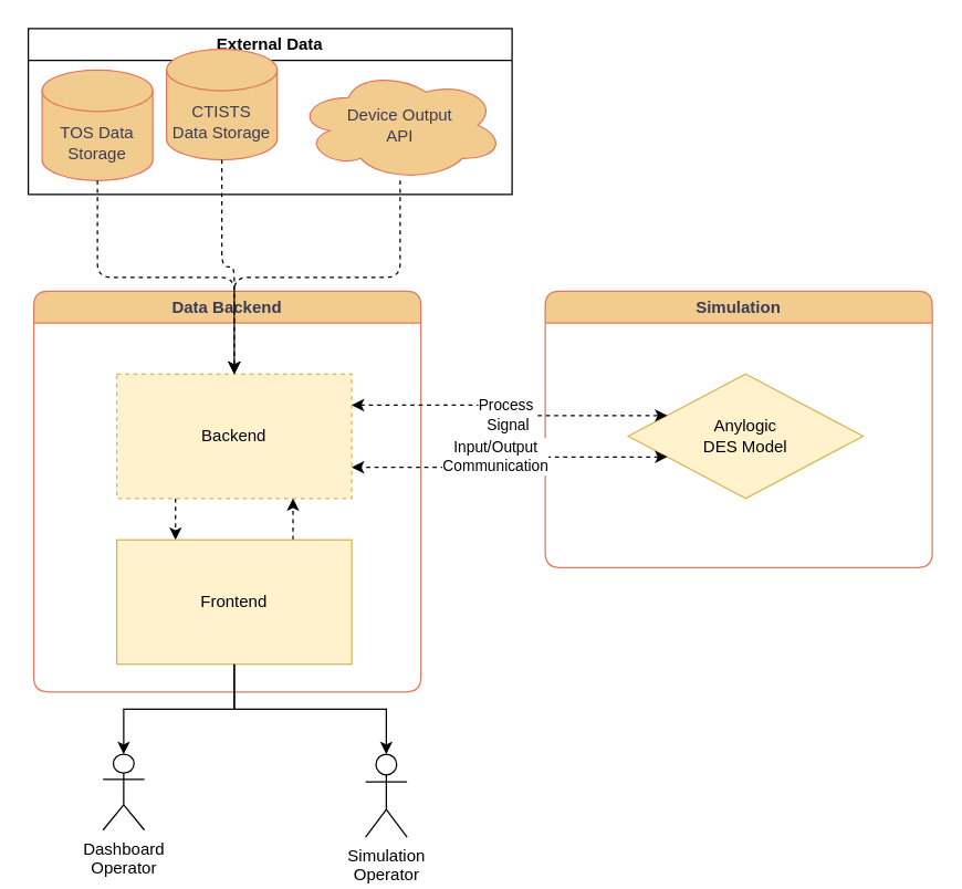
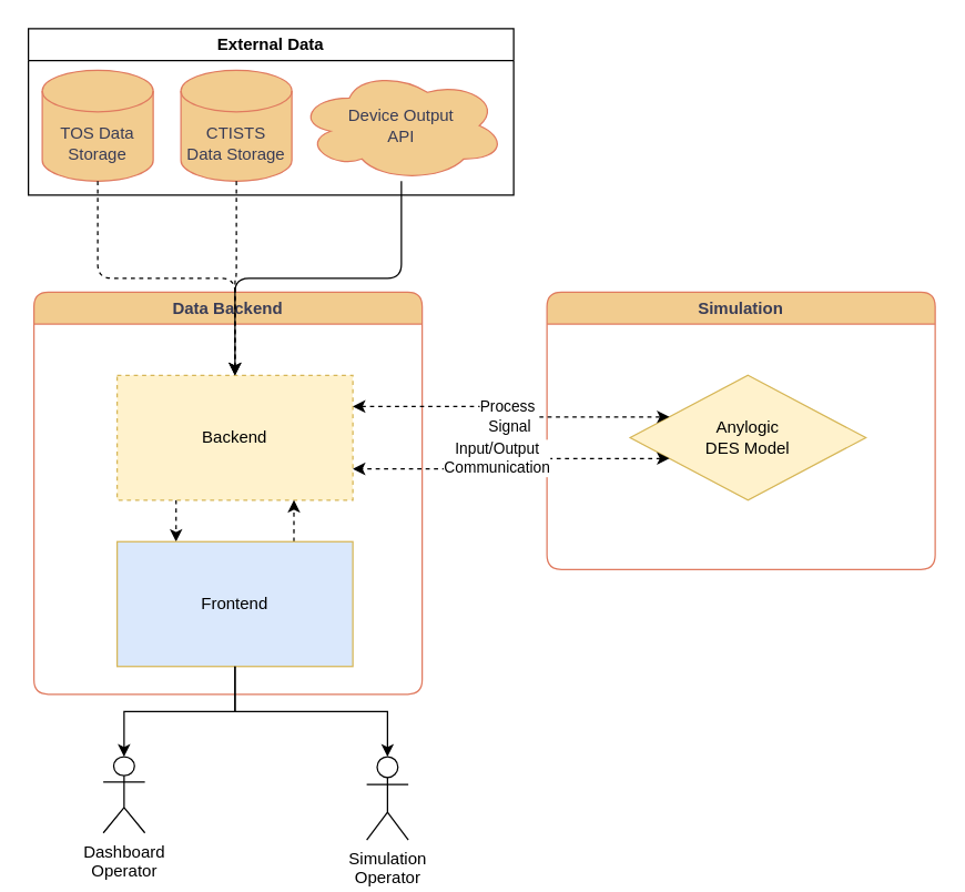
  <mxCell id="0" />
  <mxCell id="1" parent="0" />
  <mxCell id="2" value="Data Backend" style="swimlane;whiteSpace=wrap;html=1;labelBackgroundColor=none;fillColor=#F2CC8F;strokeColor=#E07A5F;fontColor=#393C56;rounded=1;" vertex="1" parent="1"><mxGeometry x="24" y="210" width="280" height="290" as="geometry"><mxRectangle x="370" y="230" width="130" height="30" as="alternateBounds" /></mxGeometry></mxCell>
  <mxCell id="3" style="edgeStyle=orthogonalEdgeStyle;rounded=0;orthogonalLoop=1;jettySize=auto;html=1;exitX=0.25;exitY=1;exitDx=0;exitDy=0;entryX=0.25;entryY=0;entryDx=0;entryDy=0;dashed=1;" edge="1" parent="2" source="4" target="6"><mxGeometry relative="1" as="geometry" /></mxCell>
  <mxCell id="4" value="Backend" style="rounded=0;whiteSpace=wrap;html=1;fillColor=#fff2cc;strokeColor=#d6b656;dashed=1;" vertex="1" parent="2"><mxGeometry x="60" y="60" width="170" height="90" as="geometry" /></mxCell>
  <mxCell id="5" style="edgeStyle=orthogonalEdgeStyle;rounded=0;orthogonalLoop=1;jettySize=auto;html=1;dashed=1;exitX=0.75;exitY=0;exitDx=0;exitDy=0;entryX=0.75;entryY=1;entryDx=0;entryDy=0;" edge="1" parent="2" source="6" target="4"><mxGeometry relative="1" as="geometry"><mxPoint x="190" y="160" as="targetPoint" /></mxGeometry></mxCell>
- <mxCell id="6" value="Frontend" style="rounded=0;whiteSpace=wrap;html=1;fillColor=#fff2cc;strokeColor=#d6b656;" vertex="1" parent="2"><mxGeometry x="60" y="180" width="170" height="90" as="geometry" /></mxCell>
+ <mxCell id="6" value="Frontend" style="rounded=0;whiteSpace=wrap;html=1;fillColor=#dae8fc;strokeColor=#d6b656;" vertex="1" parent="2"><mxGeometry x="60" y="180" width="170" height="90" as="geometry" /></mxCell>
  <mxCell id="7" value="External Data" style="swimlane;whiteSpace=wrap;html=1;" vertex="1" parent="1"><mxGeometry x="20" y="20" width="350" height="120" as="geometry" /></mxCell>
  <mxCell id="8" value="TOS Data&lt;br&gt;Storage" style="shape=cylinder3;whiteSpace=wrap;html=1;boundedLbl=1;backgroundOutline=1;size=15;labelBackgroundColor=none;fillColor=#F2CC8F;strokeColor=#E07A5F;fontColor=#393C56;rounded=1;" vertex="1" parent="7"><mxGeometry x="10" y="30" width="80" height="80" as="geometry" /></mxCell>
- <mxCell id="9" value="CTISTS&lt;br&gt;Data Storage" style="shape=cylinder3;whiteSpace=wrap;html=1;boundedLbl=1;backgroundOutline=1;size=15;labelBackgroundColor=none;fillColor=#F2CC8F;strokeColor=#E07A5F;fontColor=#393C56;rounded=1;" vertex="1" parent="7"><mxGeometry x="100" y="15" width="80" height="80" as="geometry" /></mxCell>
+ <mxCell id="9" value="CTISTS&lt;br&gt;Data Storage" style="shape=cylinder3;whiteSpace=wrap;html=1;boundedLbl=1;backgroundOutline=1;size=15;labelBackgroundColor=none;fillColor=#F2CC8F;strokeColor=#E07A5F;fontColor=#393C56;rounded=1;" vertex="1" parent="7"><mxGeometry x="110" y="30" width="80" height="80" as="geometry" /></mxCell>
  <mxCell id="10" value="Device Output&lt;br&gt;API" style="ellipse;shape=cloud;whiteSpace=wrap;html=1;labelBackgroundColor=none;fillColor=#F2CC8F;strokeColor=#E07A5F;fontColor=#393C56;rounded=1;" vertex="1" parent="7"><mxGeometry x="194" y="30" width="150" height="80" as="geometry" /></mxCell>
  <mxCell id="11" value="Dashboard &lt;br&gt;Operator" style="shape=umlActor;verticalLabelPosition=bottom;verticalAlign=top;html=1;outlineConnect=0;" vertex="1" parent="1"><mxGeometry x="74" y="545" width="30" height="55" as="geometry" /></mxCell>
  <mxCell id="12" value="Simulation&lt;br&gt;Operator" style="shape=umlActor;verticalLabelPosition=bottom;verticalAlign=top;html=1;outlineConnect=0;" vertex="1" parent="1"><mxGeometry x="264" y="545" width="30" height="60" as="geometry" /></mxCell>
  <mxCell id="13" style="edgeStyle=orthogonalEdgeStyle;rounded=0;orthogonalLoop=1;jettySize=auto;html=1;exitX=0.5;exitY=1;exitDx=0;exitDy=0;entryX=0.5;entryY=0;entryDx=0;entryDy=0;entryPerimeter=0;" edge="1" parent="1" source="6" target="11"><mxGeometry relative="1" as="geometry" /></mxCell>
  <mxCell id="14" style="edgeStyle=orthogonalEdgeStyle;rounded=0;orthogonalLoop=1;jettySize=auto;html=1;exitX=0.5;exitY=1;exitDx=0;exitDy=0;" edge="1" parent="1" source="6" target="12"><mxGeometry relative="1" as="geometry" /></mxCell>
  <mxCell id="15" value="Simulation" style="swimlane;whiteSpace=wrap;html=1;labelBackgroundColor=none;fillColor=#F2CC8F;strokeColor=#E07A5F;fontColor=#393C56;rounded=1;" vertex="1" parent="1"><mxGeometry x="394" y="210" width="280" height="200" as="geometry"><mxRectangle x="370" y="230" width="130" height="30" as="alternateBounds" /></mxGeometry></mxCell>
  <mxCell id="16" value="Anylogic&lt;br&gt;DES Model" style="rhombus;whiteSpace=wrap;html=1;fillColor=#fff2cc;strokeColor=#d6b656;" vertex="1" parent="15"><mxGeometry x="60" y="60" width="170" height="90" as="geometry" /></mxCell>
  <mxCell id="17" style="edgeStyle=orthogonalEdgeStyle;orthogonalLoop=1;jettySize=auto;html=1;exitX=0.5;exitY=1;exitDx=0;exitDy=0;exitPerimeter=0;rounded=1;dashed=1;" edge="1" parent="1" source="8" target="4"><mxGeometry relative="1" as="geometry" /></mxCell>
- <mxCell id="18" style="edgeStyle=orthogonalEdgeStyle;orthogonalLoop=1;jettySize=auto;html=1;entryX=0.5;entryY=0;entryDx=0;entryDy=0;rounded=1;dashed=1;" edge="1" parent="1" source="10" target="4"><mxGeometry relative="1" as="geometry" /></mxCell>
+ <mxCell id="18" style="edgeStyle=orthogonalEdgeStyle;orthogonalLoop=1;jettySize=auto;html=1;entryX=0.5;entryY=0;entryDx=0;entryDy=0;rounded=1;dashed=0;" edge="1" parent="1" source="10" target="4"><mxGeometry relative="1" as="geometry" /></mxCell>
  <mxCell id="19" style="edgeStyle=orthogonalEdgeStyle;orthogonalLoop=1;jettySize=auto;html=1;rounded=1;dashed=1;" edge="1" parent="1" source="9" target="4"><mxGeometry relative="1" as="geometry" /></mxCell>
  <mxCell id="20" style="edgeStyle=orthogonalEdgeStyle;rounded=1;orthogonalLoop=1;jettySize=auto;html=1;dashed=1;entryX=0;entryY=0.25;entryDx=0;entryDy=0;exitX=1;exitY=0.25;exitDx=0;exitDy=0;startArrow=classic;startFill=1;" edge="1" parent="1" source="4" target="16"><mxGeometry relative="1" as="geometry"><mxPoint x="454" y="315" as="targetPoint" /></mxGeometry></mxCell>
  <mxCell id="21" value="Process&amp;nbsp;&lt;br&gt;Signal" style="edgeLabel;html=1;align=center;verticalAlign=middle;resizable=0;points=[];" vertex="1" connectable="0" parent="20"><mxGeometry x="0.149" y="1" relative="1" as="geometry"><mxPoint x="-15" as="offset" /></mxGeometry></mxCell>
  <mxCell id="22" style="edgeStyle=orthogonalEdgeStyle;rounded=0;orthogonalLoop=1;jettySize=auto;html=1;dashed=1;entryX=1;entryY=0.75;entryDx=0;entryDy=0;exitX=0;exitY=0.75;exitDx=0;exitDy=0;startArrow=classic;startFill=1;" edge="1" parent="1" source="16" target="4"><mxGeometry relative="1" as="geometry"><mxPoint x="254" y="315" as="targetPoint" /></mxGeometry></mxCell>
  <mxCell id="23" value="Input/Output&lt;br&gt;Communication&lt;br&gt;" style="edgeLabel;html=1;align=center;verticalAlign=middle;resizable=0;points=[];" vertex="1" connectable="0" parent="22"><mxGeometry x="0.064" y="-1" relative="1" as="geometry"><mxPoint as="offset" /></mxGeometry></mxCell>
